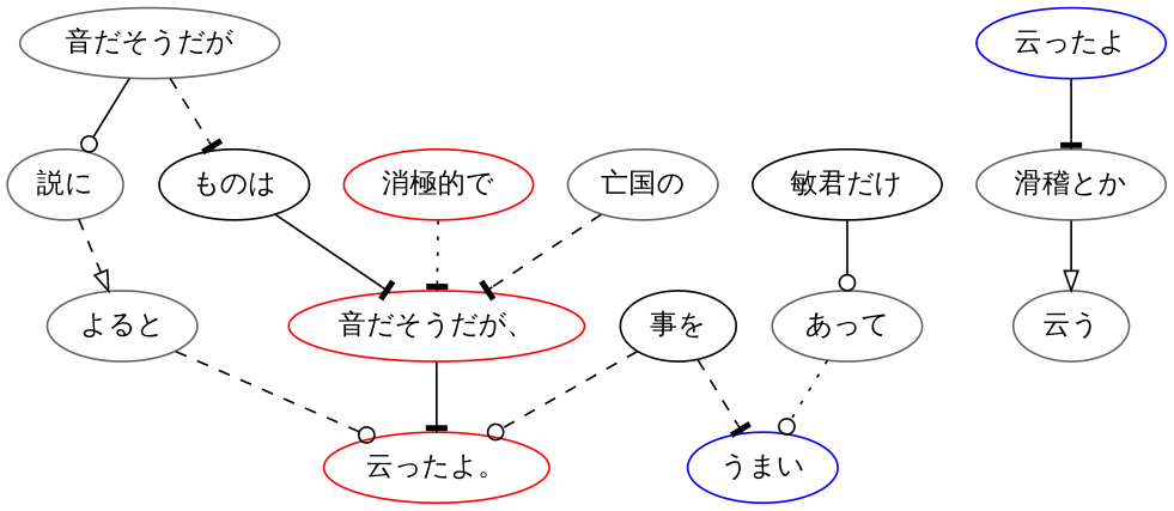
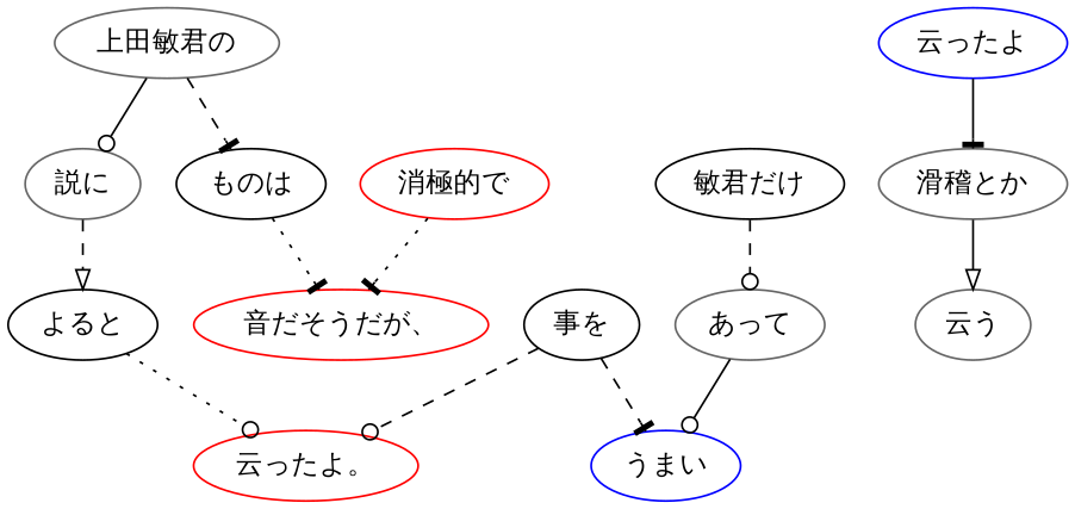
  digraph {
    fontname="PT Serif"
    node [color=gray40 fontname="PT Serif"]
    edge [arrowhead=tee fontname="PT Serif" style=dashed]
-   n1 [label="音だそうだが"]
+   n1 [label="上田敏君の"]
    n2 [label="説に"]
    n3 [color=black label="ものは"]
-   n4 [label="よると"]
+   n4 [color=black label="よると"]
    n5 [color=red label="云ったよ。"]
    n6 [color=blue label="云ったよ"]
    n7 [label="滑稽とか"]
    n8 [label="云う"]
    n9 [color=red label="音だそうだが、"]
    n10 [color=red label="消極的で"]
-   n11 [label="亡国の"]
    n12 [color=black label="敏君だけ"]
    n13 [label="あって"]
    n14 [color=blue label="うまい"]
    n15 [color=black label="事を"]
    n1 -> n2 [arrowhead=odot style=solid]
    n1 -> n3
    n2 -> n4 [arrowhead=onormal]
-   n3 -> n9 [style=solid]
-   n4 -> n5 [arrowhead=odot]
+   n3 -> n9 [style=dotted]
+   n4 -> n5 [arrowhead=odot style=dotted]
    n6 -> n7 [style=solid]
    n7 -> n8 [arrowhead=onormal style=solid]
-   n9 -> n5 [style=solid]
    n10 -> n9 [style=dotted]
-   n11 -> n9
-   n12 -> n13 [arrowhead=odot style=solid]
-   n13 -> n14 [arrowhead=odot style=dotted]
+   n12 -> n13 [arrowhead=odot]
+   n13 -> n14 [arrowhead=odot style=solid]
    n15 -> n5 [arrowhead=odot]
    n15 -> n14
  }
